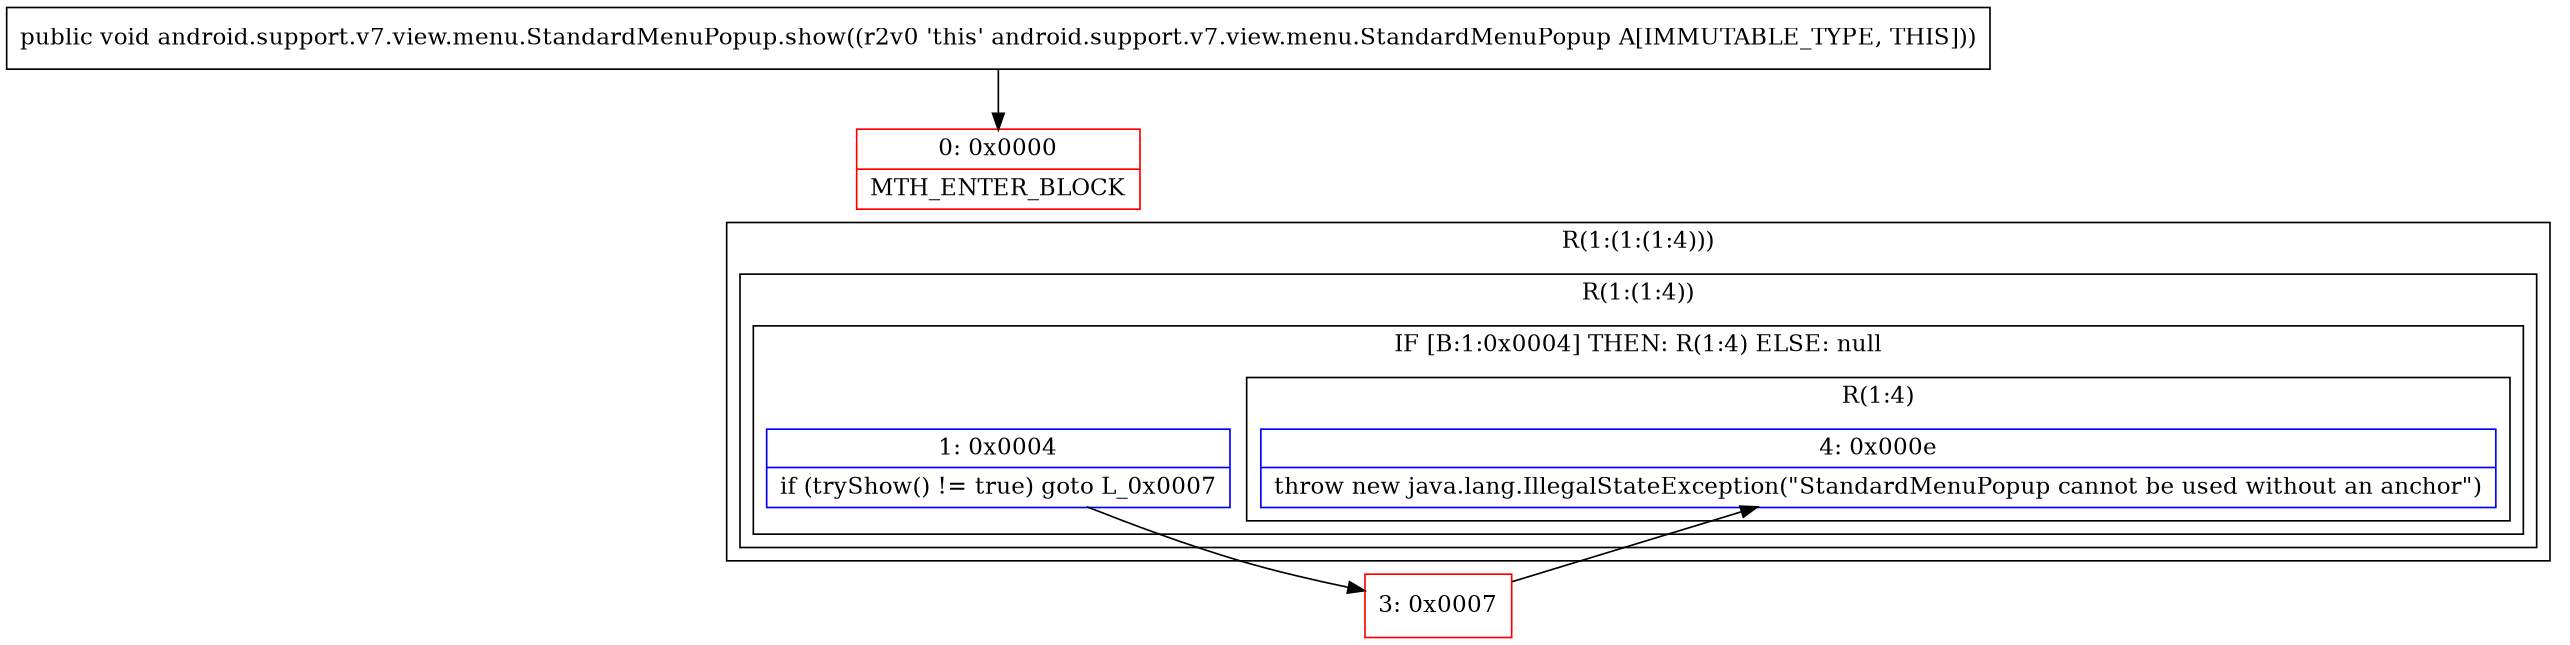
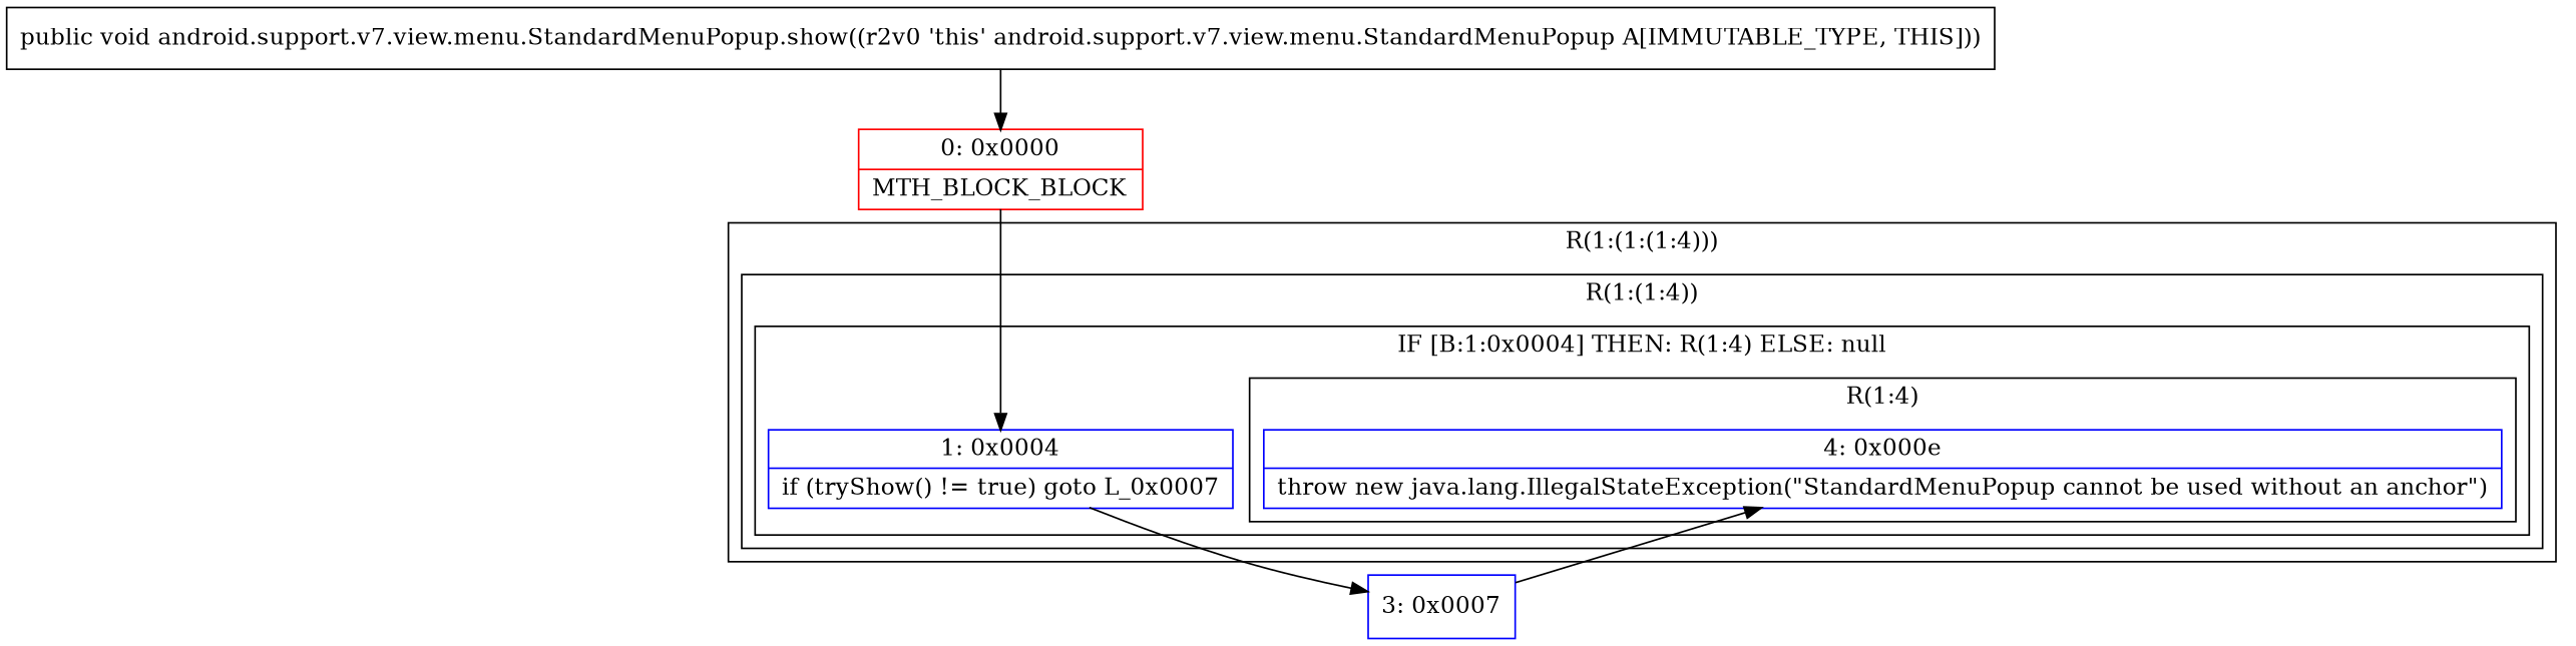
  digraph {
    node [color=blue shape=record]
    n1 [label="{4\:\ 0x000e|throw new java.lang.IllegalStateException(\"StandardMenuPopup cannot be used without an anchor\")\l}"]
    n2 [label="{1\:\ 0x0004|if (tryShow() != true) goto L_0x0007\l}"]
-   n3 [color=red label="{3\:\ 0x0007}"]
-   n4 [color=red label="{0\:\ 0x0000|MTH_ENTER_BLOCK\l}"]
+   n3 [label="{3\:\ 0x0007}"]
+   n4 [color=red label="{0\:\ 0x0000|MTH_BLOCK_BLOCK\l}"]
    n5 [label="{public void android.support.v7.view.menu.StandardMenuPopup.show((r2v0 'this' android.support.v7.view.menu.StandardMenuPopup A[IMMUTABLE_TYPE, THIS])) }" color=""]
    subgraph cluster_1 {
      label="R(1:(1:(1:4)))"
      subgraph cluster_2 {
        label="R(1:(1:4))"
        subgraph cluster_3 {
          label="IF [B:1:0x0004] THEN: R(1:4) ELSE: null"
          n2
          subgraph cluster_4 {
            label="R(1:4)"
            n1
          }
        }
      }
    }
    n2 -> n3
    n3 -> n1
+   n4 -> n2
    n5 -> n4
  }
